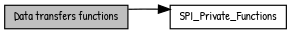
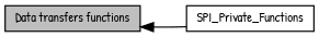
  digraph {
    rankdir=LR
    fontname="Patrick Hand"
    node [color=black fontname="Patrick Hand" fontsize=10 shape=record style=filled]
    n1 [fillcolor=grey75 fontcolor=black height=0.2 label="Data transfers functions" width=0.4]
    n2 [fillcolor=white height=0.2 label=SPI_Private_Functions width=0.4]
-   n2 -> n1 [dir=back fontname="Patrick Hand" fontsize=10 labelfontname=Helvetica labelfontsize=10 shape=plaintext style=solid]
+   n1 -> n2 [dir=back fontname="Patrick Hand" fontsize=10 labelfontname=Helvetica labelfontsize=10 shape=plaintext style=solid]
  }
